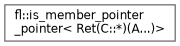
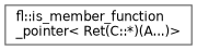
  digraph {
    rankdir=LR
-   n1 [color=grey40 fillcolor=white fontname=Helvetica fontsize=10 height=0.2 label="fl::is_member_pointer\l_pointer\< Ret(C::*)(A...)\>" shape=box style=filled width=0.4]
+   n1 [color=grey40 fillcolor=white fontname=Helvetica fontsize=10 height=0.2 label="fl::is_member_function\l_pointer\< Ret(C::*)(A...)\>" shape=box style=filled width=0.4]
  }
